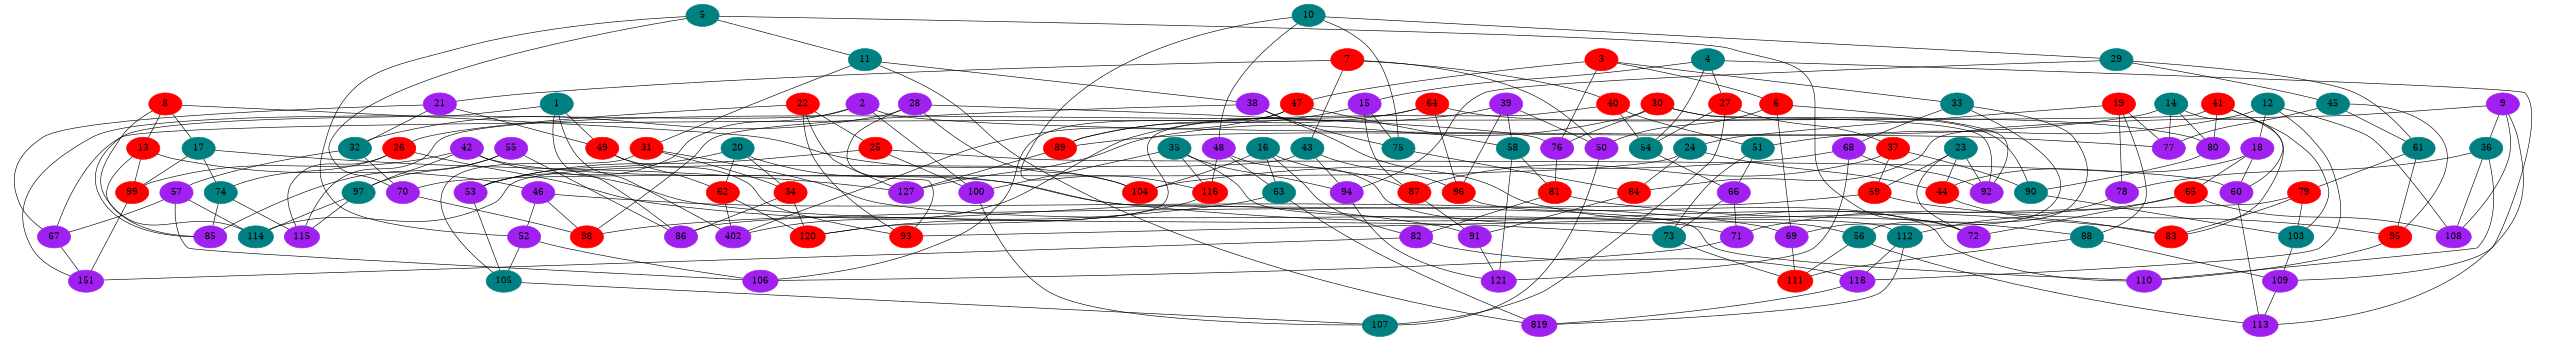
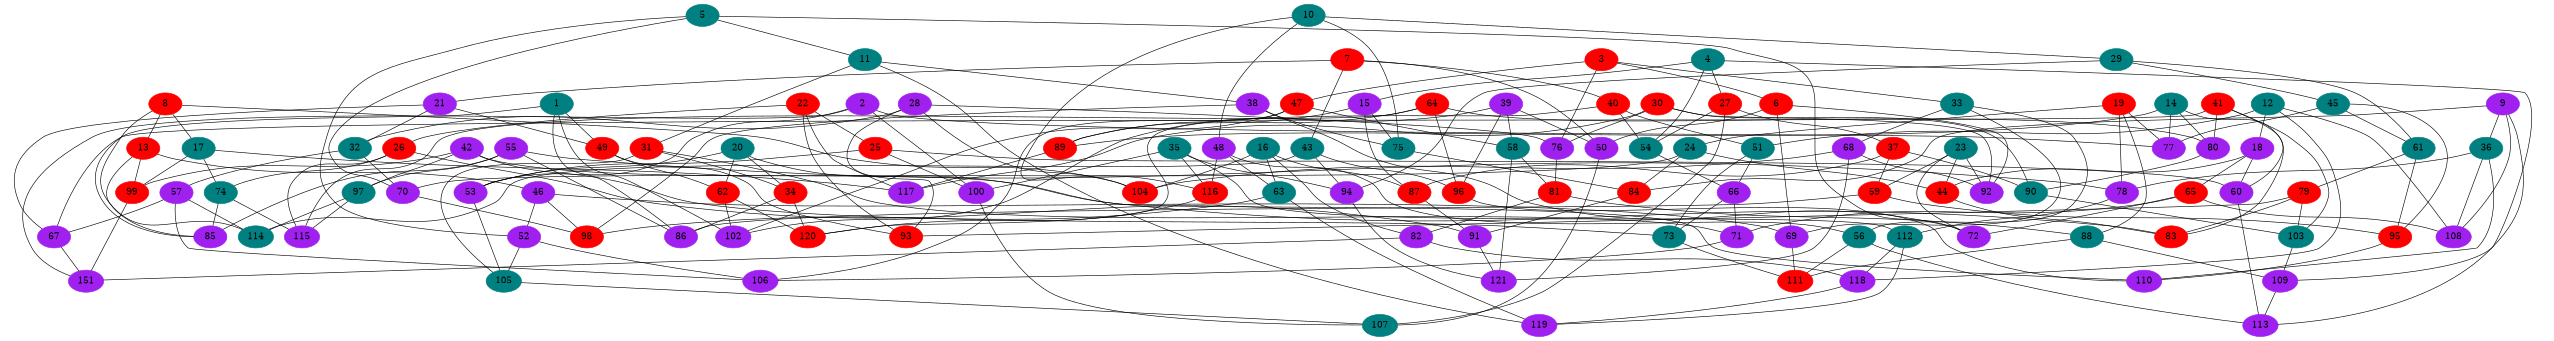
  graph {
    node [color=purple style=filled]
    1 [color=teal]
    49 [color=red]
    85
    86
-   102 [label=402]
+   102
    62 [color=red]
    93 [color=red]
    2
    53
    77
    100
    n12 [label=151]
    105 [color=teal]
    107 [color=teal]
    3 [color=red]
    6 [color=red]
    33 [color=teal]
    47 [color=red]
    76
    50
    69
    92
    56 [color=teal]
    68
    58 [color=teal]
    106
    81 [color=red]
    4 [color=teal]
    15
    27 [color=red]
    54 [color=teal]
    109
    75 [color=teal]
    89 [color=red]
    87 [color=red]
    37 [color=red]
    66
    113
    5 [color=teal]
    11 [color=teal]
    52
    70
    72
    31 [color=red]
    38
-   119 [label=819]
+   119
    98 [color=red]
    111 [color=red]
    7 [color=red]
    21
    40 [color=red]
    43 [color=teal]
    32 [color=teal]
    67
    51 [color=teal]
    120 [color=red]
    114 [color=teal]
    94
    96 [color=red]
    8 [color=red]
    13 [color=red]
    17 [color=teal]
    104 [color=red]
    46
    99 [color=red]
    74 [color=teal]
-   117 [label=127]
+   117
    36 [color=teal]
    9
    84 [color=red]
    108
    78
    110
    91
    10 [color=teal]
    29 [color=teal]
    48
    116 [color=red]
    45 [color=teal]
    61 [color=teal]
    63 [color=teal]
    34 [color=red]
    71
    12 [color=teal]
    18
    118
    44 [color=red]
    60
    65 [color=red]
    73 [color=teal]
    14 [color=teal]
    80
    83 [color=red]
    90 [color=teal]
    16 [color=teal]
    82
    115
    19 [color=red]
    24 [color=teal]
    88 [color=teal]
    112 [color=teal]
    20 [color=teal]
    57
    22 [color=red]
    25 [color=red]
    26 [color=red]
    23 [color=teal]
    59 [color=red]
    95 [color=red]
    121
    28
    79 [color=red]
    30 [color=red]
    103 [color=teal]
    35 [color=teal]
    39
    41 [color=red]
    42
    97 [color=teal]
    55
    64 [color=red]
    1 -- 49
    1 -- 85
    1 -- 86
    1 -- 102
    49 -- 62
    49 -- 93
    62 -- 102
    62 -- 120
    2 -- 53
    2 -- 77
    2 -- 100
    2 -- n12
    53 -- 105
    100 -- 107
    105 -- 107
    3 -- 6
    3 -- 33
    3 -- 47
    3 -- 76
    6 -- 50
    6 -- 69
    6 -- 92
    33 -- 69
    33 -- 56
    33 -- 68
    47 -- 102
    47 -- 58
    47 -- 106
    76 -- 81
    50 -- 107
    69 -- 111
    56 -- 113
    56 -- 111
    68 -- 92
    68 -- 104
    68 -- 121
    58 -- 81
    58 -- 121
    81 -- 82
    81 -- 88
    4 -- 15
    4 -- 27
    4 -- 54
    4 -- 109
    15 -- 75
    15 -- 89
    15 -- 87
    27 -- 107
    27 -- 54
    27 -- 37
    54 -- 66
    109 -- 113
    75 -- 84
    89 -- 117
    87 -- 91
    37 -- 87
    37 -- 90
    37 -- 59
    66 -- 71
    66 -- 73
    5 -- 11
    5 -- 52
    5 -- 70
    5 -- 72
    11 -- 31
    11 -- 38
    11 -- 119
    52 -- 105
    52 -- 106
    70 -- 98
    31 -- 105
    31 -- 34
    31 -- 71
    38 -- 75
    38 -- 72
    38 -- 98
    7 -- 50
    7 -- 21
    7 -- 40
    7 -- 43
    21 -- 49
    21 -- 32
    21 -- 67
    40 -- 54
    40 -- 51
    40 -- 120
    43 -- 114
    43 -- 94
    43 -- 96
    32 -- 70
    32 -- 57
    67 -- n12
    51 -- 66
    51 -- 73
    94 -- 121
    96 -- 110
    8 -- 114
    8 -- 13
    8 -- 17
    8 -- 104
    13 -- 85
    13 -- 46
    13 -- 99
    17 -- 99
    17 -- 74
    17 -- 117
    46 -- 69
    46 -- 52
    46 -- 98
    99 -- n12
    74 -- 85
    74 -- 115
    36 -- 108
    36 -- 78
    36 -- 110
    9 -- 113
    9 -- 36
    9 -- 84
    9 -- 108
    84 -- 91
    78 -- 112
    91 -- 121
    10 -- 75
    10 -- 29
    10 -- 48
    10 -- 116
    29 -- 94
    29 -- 45
    29 -- 61
    48 -- 56
    48 -- 116
    48 -- 63
    116 -- 120
    45 -- 77
    45 -- 61
    45 -- 95
    61 -- 95
    61 -- 79
    63 -- 119
    63 -- 98
    34 -- 86
    34 -- 120
    71 -- 106
    12 -- 51
    12 -- 108
    12 -- 18
    12 -- 118
    18 -- 44
    18 -- 60
    18 -- 65
    118 -- 119
    44 -- 83
    60 -- 113
    65 -- 72
    65 -- 108
    65 -- 71
    73 -- 111
    14 -- 77
    14 -- 89
    14 -- 80
    14 -- 83
    80 -- 90
    90 -- 103
    16 -- 87
    16 -- 104
    16 -- 63
    16 -- 82
    82 -- n12
    82 -- 118
    19 -- 77
    19 -- 78
    19 -- 24
    19 -- 88
    24 -- 70
    24 -- 84
    24 -- 44
    88 -- 109
    88 -- 111
    112 -- 119
    112 -- 118
    20 -- 62
    20 -- 53
    20 -- 34
    20 -- 83
    57 -- 106
    57 -- 67
    57 -- 114
    22 -- 93
    22 -- 117
    22 -- 25
    22 -- 26
    25 -- 53
    25 -- 100
    25 -- 60
    26 -- 74
    26 -- 91
    26 -- 115
    23 -- 92
    23 -- 72
    23 -- 44
    23 -- 59
    59 -- 86
    59 -- 95
    95 -- 110
    28 -- 93
    28 -- 76
    28 -- 32
    28 -- 104
    79 -- 93
    79 -- 83
    79 -- 103
    30 -- 76
    30 -- 92
    30 -- 117
    30 -- 90
    103 -- 109
    35 -- 100
    35 -- 94
    35 -- 116
    35 -- 112
    39 -- 102
    39 -- 50
    39 -- 58
    39 -- 96
    41 -- 67
    41 -- 60
    41 -- 80
    41 -- 103
    42 -- 99
    42 -- 110
    42 -- 73
    42 -- 97
    97 -- 114
    97 -- 115
    55 -- 85
    55 -- 86
+   55 -- 78
    55 -- 97
    64 -- 89
    64 -- 96
    64 -- 80
    64 -- 115
  }
